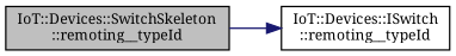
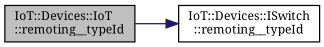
  digraph {
    rankdir=LR
    fontname="Noto Serif"
    node [color=black fontname="Noto Serif" fontsize=10 shape=record style=filled]
-   n1 [fillcolor=grey75 fontcolor=black height=0.2 label="IoT::Devices::SwitchSkeleton\l::remoting__typeId" width=0.4]
+   n1 [fillcolor=grey75 fontcolor=black height=0.2 label="IoT::Devices::IoT\l::remoting__typeId" width=0.4]
    n2 [fillcolor=white height=0.2 label="IoT::Devices::ISwitch\l::remoting__typeId" width=0.4]
    n1 -> n2 [color=midnightblue fontname="Noto Serif" fontsize=10 labelfontname=Helvetica labelfontsize=10 style=solid]
  }
